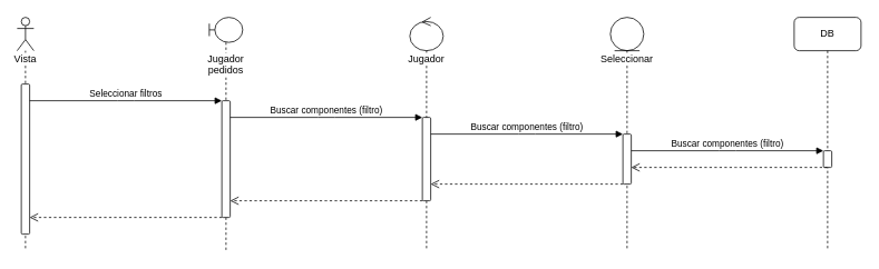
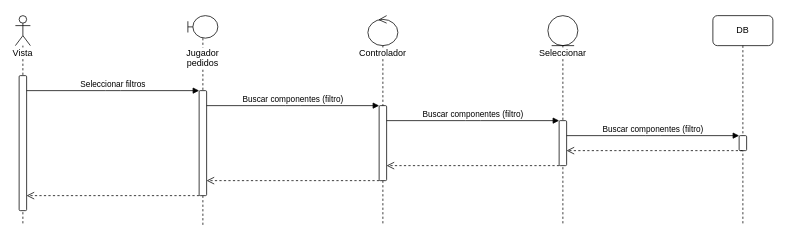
  <mxCell id="0" />
  <mxCell id="1" parent="0" />
  <mxCell id="2" value="&lt;span style=&quot;background-color: rgb(255, 255, 255);&quot;&gt;Vista&lt;/span&gt;" style="shape=umlLifeline;participant=umlActor;perimeter=lifelinePerimeter;whiteSpace=wrap;html=1;container=1;collapsible=0;recursiveResize=0;verticalAlign=top;spacingTop=36;outlineConnect=0;size=40;rounded=1;" vertex="1" parent="1"><mxGeometry x="20" y="20" width="20" height="280" as="geometry" /></mxCell>
  <mxCell id="3" value="" style="html=1;points=[];perimeter=orthogonalPerimeter;labelBackgroundColor=#FFFFFF;rounded=1;" vertex="1" parent="2"><mxGeometry x="5" y="80" width="10" height="180" as="geometry" /></mxCell>
  <mxCell id="4" value="Jugador pedidos" style="shape=umlLifeline;participant=umlBoundary;perimeter=lifelinePerimeter;whiteSpace=wrap;html=1;container=1;collapsible=0;recursiveResize=0;verticalAlign=top;spacingTop=36;outlineConnect=0;labelBackgroundColor=#FFFFFF;size=30;rounded=1;" vertex="1" parent="1"><mxGeometry x="250" y="20" width="40" height="280" as="geometry" /></mxCell>
  <mxCell id="5" value="" style="html=1;points=[];perimeter=orthogonalPerimeter;labelBackgroundColor=#FFFFFF;rounded=1;" vertex="1" parent="4"><mxGeometry x="15" y="100" width="10" height="140" as="geometry" /></mxCell>
  <mxCell id="6" value="Seleccionar" style="shape=umlLifeline;participant=umlEntity;perimeter=lifelinePerimeter;whiteSpace=wrap;html=1;container=1;collapsible=0;recursiveResize=0;verticalAlign=top;spacingTop=36;outlineConnect=0;labelBackgroundColor=#FFFFFF;rounded=1;" vertex="1" parent="1"><mxGeometry x="730" y="20" width="40" height="280" as="geometry" /></mxCell>
  <mxCell id="7" value="" style="html=1;points=[];perimeter=orthogonalPerimeter;labelBackgroundColor=#FFFFFF;rounded=1;" vertex="1" parent="6"><mxGeometry x="15" y="140" width="10" height="60" as="geometry" /></mxCell>
- <mxCell id="8" value="Jugador" style="shape=umlLifeline;participant=umlControl;perimeter=lifelinePerimeter;whiteSpace=wrap;html=1;container=1;collapsible=0;recursiveResize=0;verticalAlign=top;spacingTop=36;outlineConnect=0;labelBackgroundColor=#FFFFFF;rounded=1;" vertex="1" parent="1"><mxGeometry x="490" y="20" width="40" height="280" as="geometry" /></mxCell>
+ <mxCell id="8" value="Controlador" style="shape=umlLifeline;participant=umlControl;perimeter=lifelinePerimeter;whiteSpace=wrap;html=1;container=1;collapsible=0;recursiveResize=0;verticalAlign=top;spacingTop=36;outlineConnect=0;labelBackgroundColor=#FFFFFF;rounded=1;" vertex="1" parent="1"><mxGeometry x="490" y="20" width="40" height="280" as="geometry" /></mxCell>
  <mxCell id="9" value="" style="html=1;points=[];perimeter=orthogonalPerimeter;labelBackgroundColor=#FFFFFF;rounded=1;" vertex="1" parent="8"><mxGeometry x="15" y="120" width="10" height="100" as="geometry" /></mxCell>
  <mxCell id="10" value="DB" style="shape=umlLifeline;perimeter=lifelinePerimeter;whiteSpace=wrap;html=1;container=1;collapsible=0;recursiveResize=0;outlineConnect=0;labelBackgroundColor=#FFFFFF;rounded=1;" vertex="1" parent="1"><mxGeometry x="950" y="20" width="80" height="280" as="geometry" /></mxCell>
  <mxCell id="11" value="" style="html=1;points=[];perimeter=orthogonalPerimeter;labelBackgroundColor=none;fontSize=10;rounded=1;" vertex="1" parent="10"><mxGeometry x="35" y="160" width="10" height="20" as="geometry" /></mxCell>
  <mxCell id="12" value="" style="html=1;verticalAlign=bottom;endArrow=open;dashed=1;endSize=8;fontSize=10;" edge="1" parent="1" source="10" target="7"><mxGeometry relative="1" as="geometry"><mxPoint x="755" y="190" as="sourcePoint" /><mxPoint x="525" y="190" as="targetPoint" /><Array as="points"><mxPoint x="870" y="200" /></Array></mxGeometry></mxCell>
  <mxCell id="13" value="Buscar componentes (filtro)" style="html=1;verticalAlign=bottom;endArrow=block;" edge="1" parent="1" source="5" target="9"><mxGeometry width="80" relative="1" as="geometry"><mxPoint x="325" y="70" as="sourcePoint" /><mxPoint x="555" y="70" as="targetPoint" /><Array as="points"><mxPoint x="390" y="140" /></Array></mxGeometry></mxCell>
  <mxCell id="14" value="Buscar componentes (filtro)" style="html=1;verticalAlign=bottom;endArrow=block;" edge="1" parent="1" source="9" target="7"><mxGeometry width="80" relative="1" as="geometry"><mxPoint x="285" y="90" as="sourcePoint" /><mxPoint x="515" y="90" as="targetPoint" /><Array as="points"><mxPoint x="630" y="160" /></Array></mxGeometry></mxCell>
  <mxCell id="15" value="" style="html=1;verticalAlign=bottom;endArrow=open;dashed=1;endSize=8;fontSize=10;" edge="1" parent="1" source="7" target="9"><mxGeometry relative="1" as="geometry"><mxPoint x="570" y="210" as="sourcePoint" /><mxPoint x="490" y="210" as="targetPoint" /><Array as="points"><mxPoint x="630" y="220" /></Array></mxGeometry></mxCell>
  <mxCell id="16" value="" style="html=1;verticalAlign=bottom;endArrow=open;dashed=1;endSize=8;fontSize=10;" edge="1" parent="1" source="9" target="5"><mxGeometry relative="1" as="geometry"><mxPoint x="995" y="130" as="sourcePoint" /><mxPoint x="525" y="130" as="targetPoint" /><Array as="points"><mxPoint x="400" y="240" /></Array></mxGeometry></mxCell>
  <mxCell id="17" value="" style="html=1;verticalAlign=bottom;endArrow=open;dashed=1;endSize=8;fontSize=10;" edge="1" parent="1" source="5" target="3"><mxGeometry relative="1" as="geometry"><mxPoint x="270" y="170" as="sourcePoint" /><mxPoint x="40" y="170" as="targetPoint" /><Array as="points"><mxPoint x="150" y="260" /></Array></mxGeometry></mxCell>
  <mxCell id="18" value="Buscar componentes (filtro)" style="html=1;verticalAlign=bottom;endArrow=block;" edge="1" parent="1" source="7" target="11"><mxGeometry width="80" relative="1" as="geometry"><mxPoint x="525" y="150" as="sourcePoint" /><mxPoint x="755" y="150" as="targetPoint" /><Array as="points"><mxPoint x="870" y="180" /></Array></mxGeometry></mxCell>
  <mxCell id="19" value="Seleccionar filtros" style="html=1;verticalAlign=bottom;endArrow=block;" edge="1" parent="1" source="3" target="5"><mxGeometry width="80" relative="1" as="geometry"><mxPoint x="45" y="100" as="sourcePoint" /><mxPoint x="275" y="100" as="targetPoint" /><Array as="points"><mxPoint x="150" y="120" /></Array><mxPoint as="offset" /></mxGeometry></mxCell>
